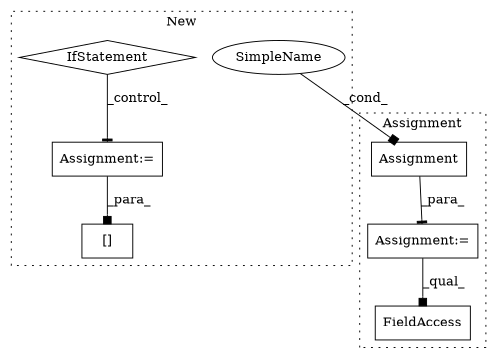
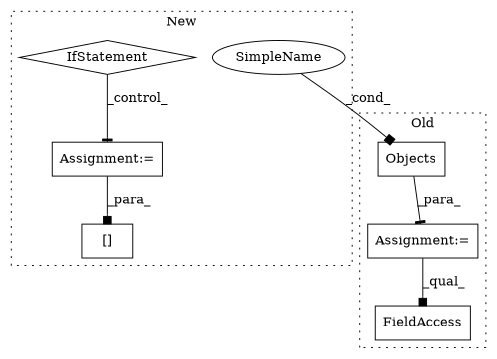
  digraph {
    node [a=7 shape=box]
    edge [arrowhead=box]
-   n1 [a=32 l="8,1" label=Assignment s="2602,2612"]
+   n1 [a=32 l="8,1" label=Objects s="2602,2612"]
    n2 [a=22 l=11 label=FieldAccess s=3456]
    n3 [l=1 label="Assignment:=" s=2561]
    n4 [a=2 l="9,1" label="[]" s="3365,3375"]
    n5 [l=25 label="Assignment:=" s=3452]
    n6 [a=25 l="4,2" label=IfStatement s="3293,3323" shape=diamond]
    n7 [a=42 label=SimpleName shape=ellipse]
    subgraph cluster_1 {
-     label=Assignment
+     label=Old
      style=dotted
      n1
      n2
      n3
    }
    subgraph cluster_2 {
      label=New
      style=dotted
      n4
      n5
      n6
      n7
    }
    n1 -> n3 [arrowhead=tee label=_para_]
    n3 -> n2 [label=_qual_]
    n5 -> n4 [label=_para_]
    n6 -> n5 [arrowhead=tee label=_control_]
    n7 -> n1 [label=_cond_]
  }
